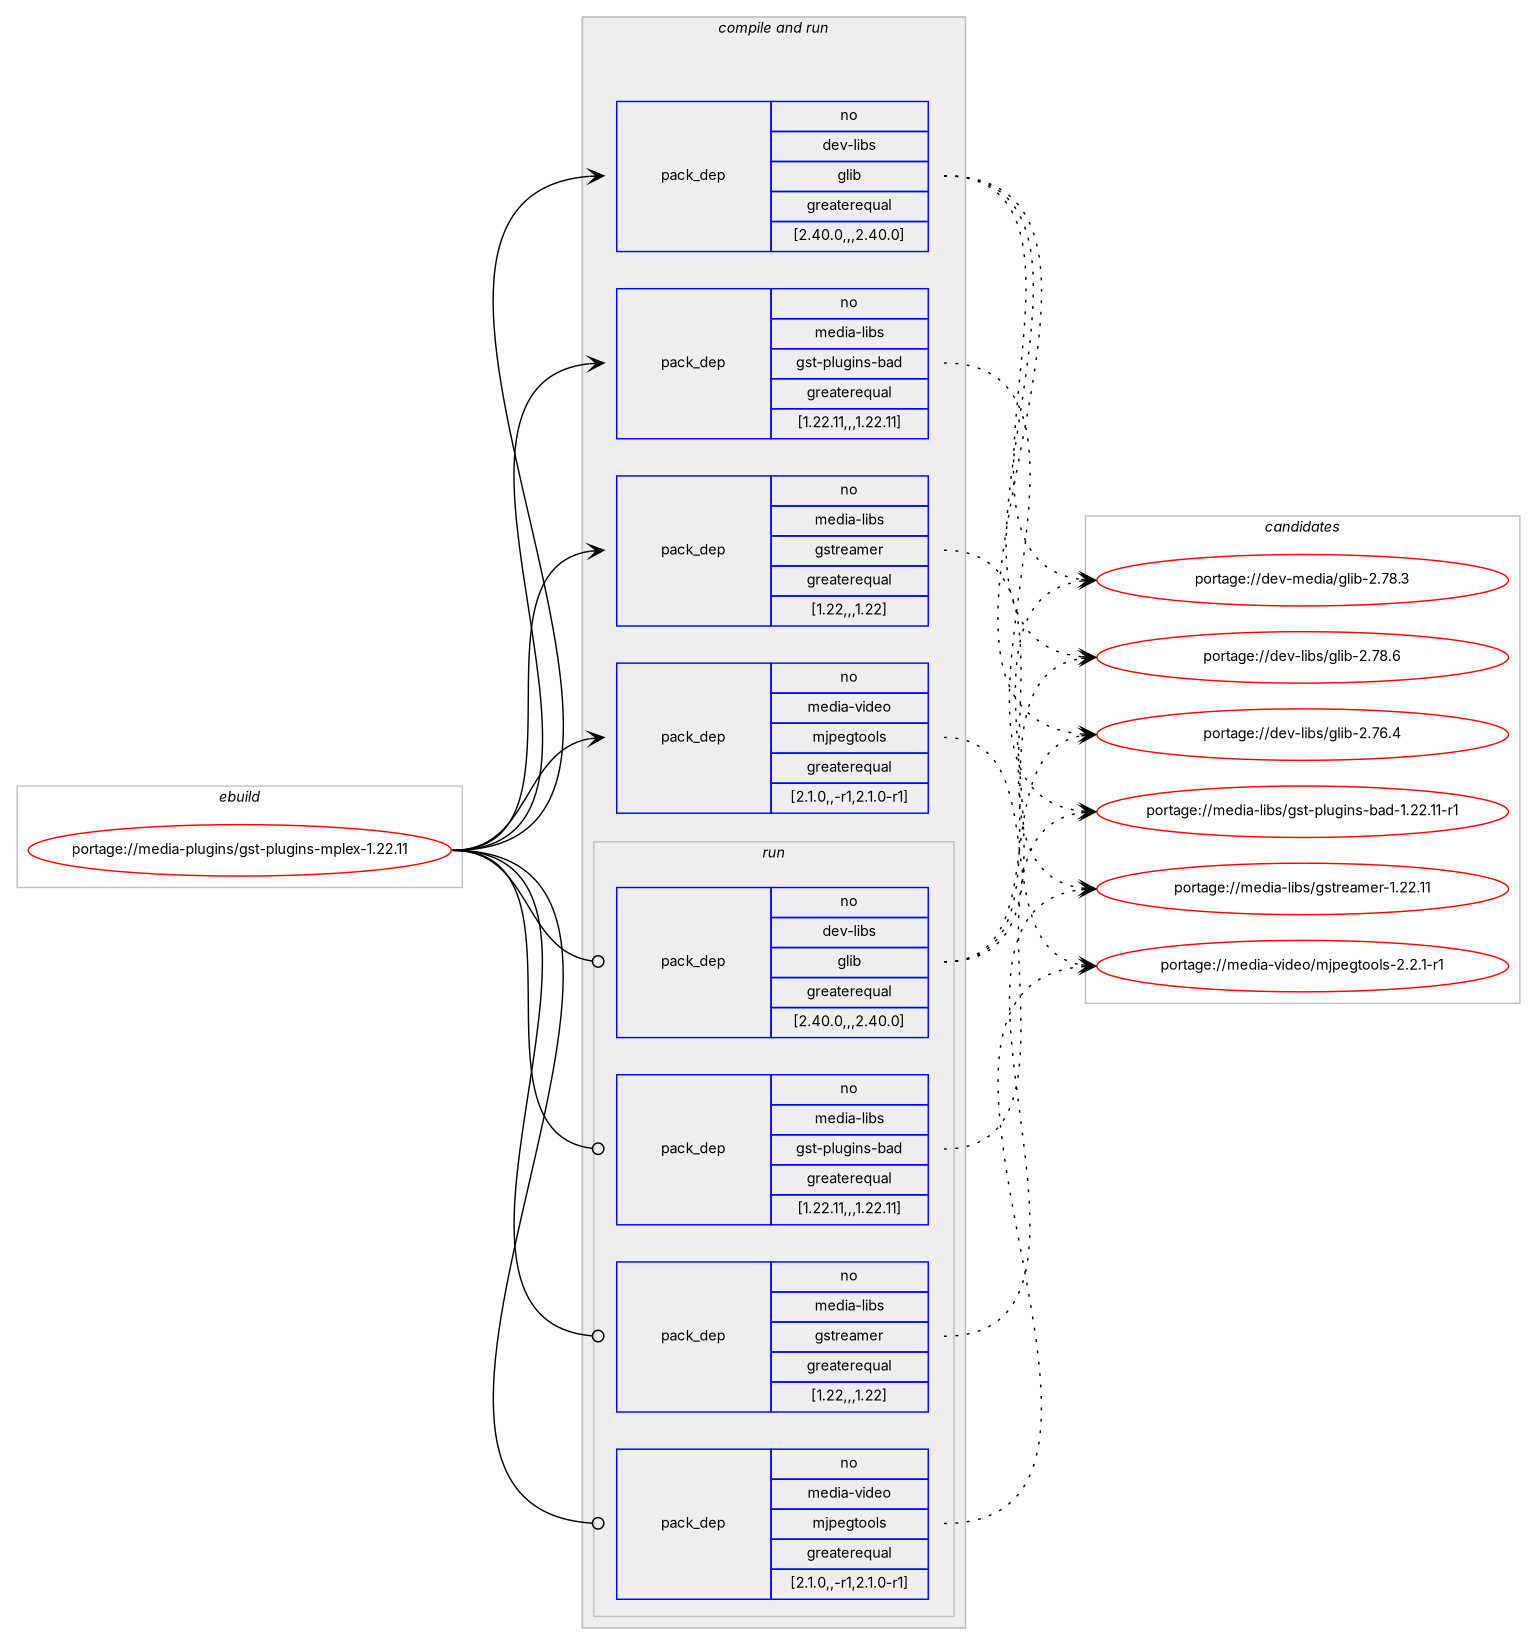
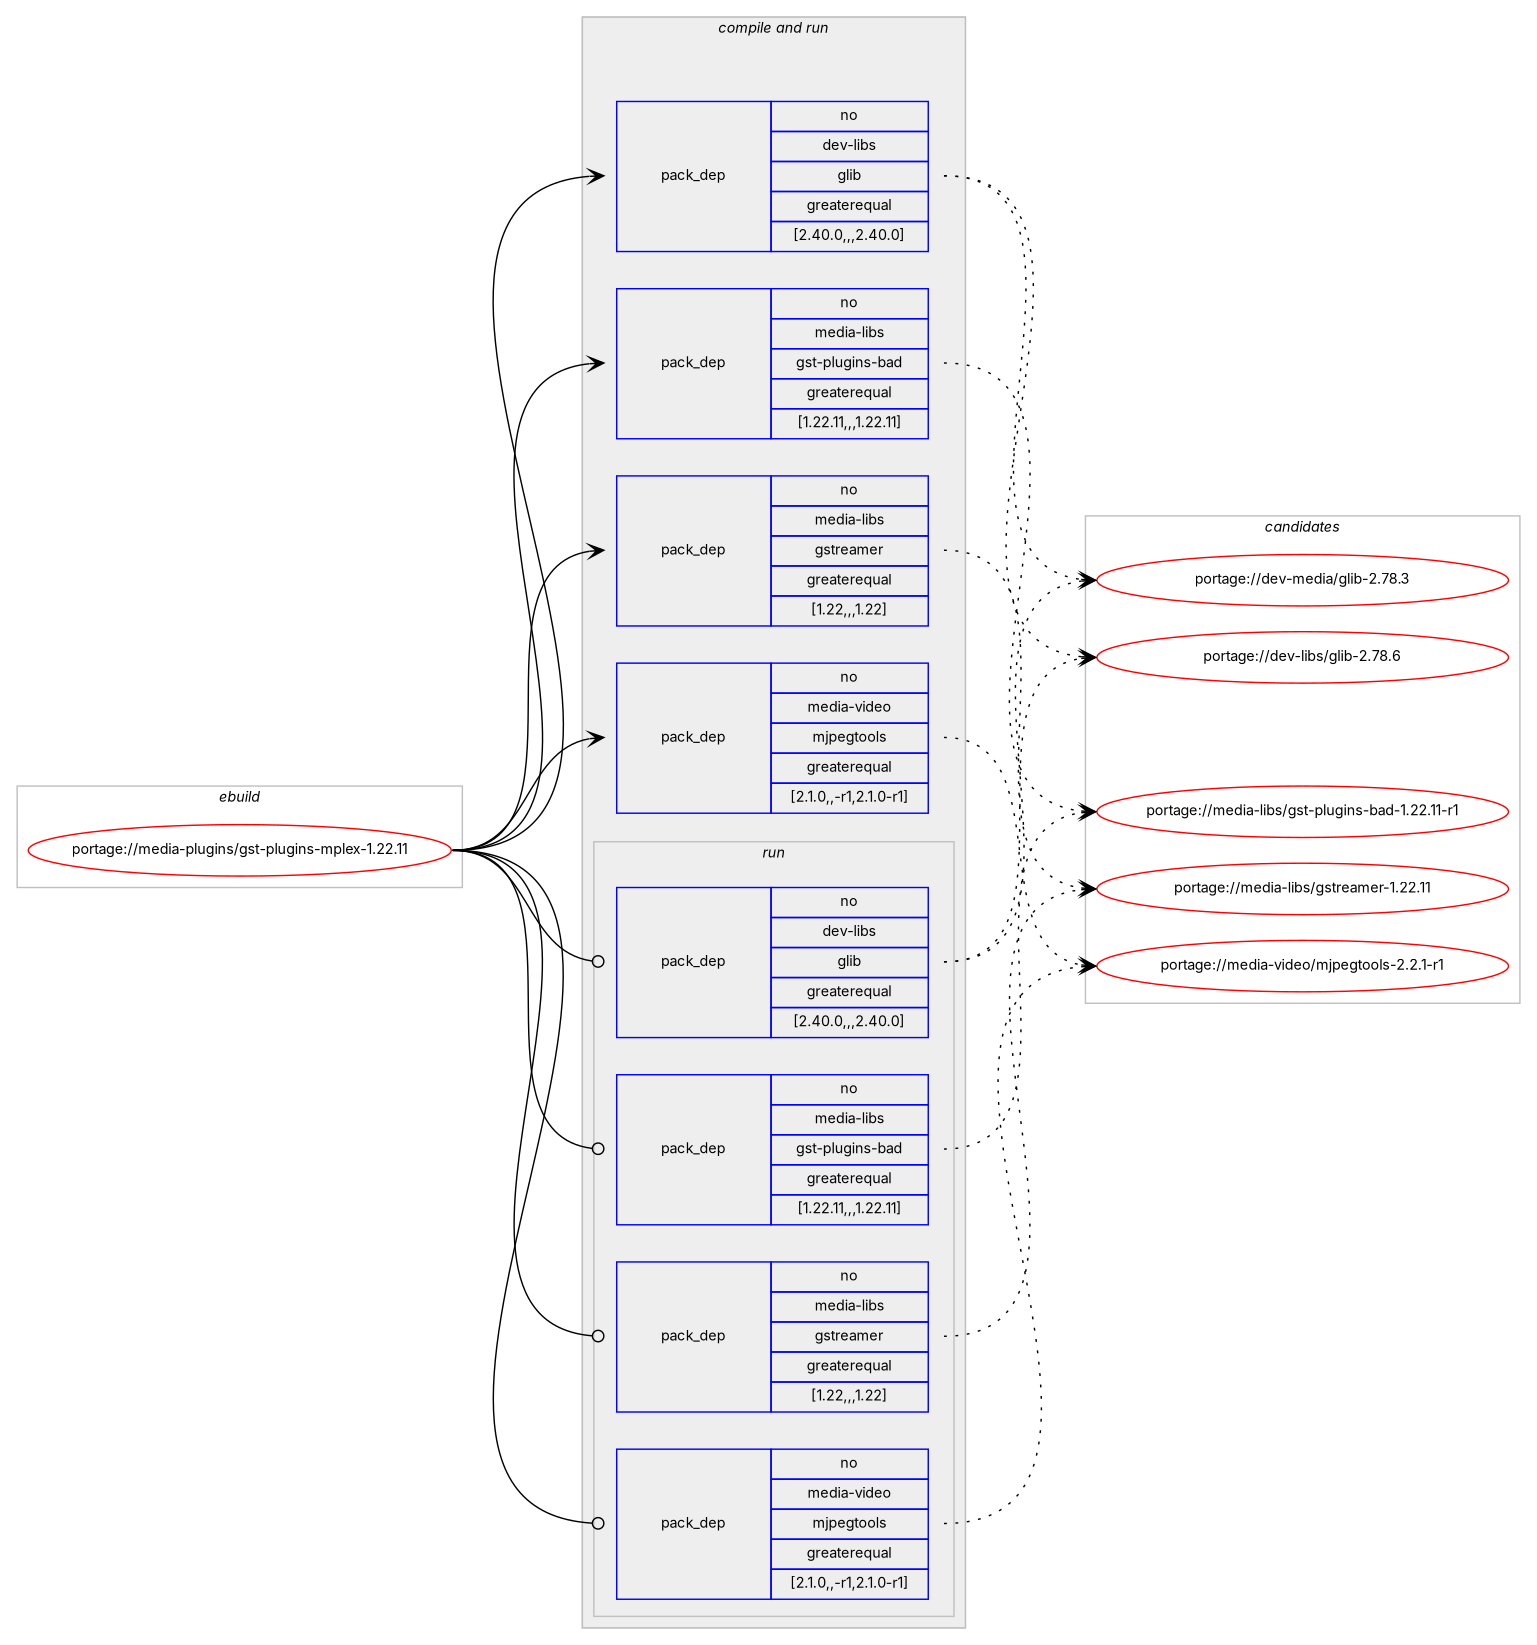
  digraph {
    compound=true
    concentrate=true
    fontname=Inter
    fontsize=10
    newrank=true
    rankdir=LR
    ranksep=1.5
    node [color=blue fontname=Inter fontsize=10 shape=none]
    edge [arrowhead=vee fontname=Inter headport=w style=dotted tailport=e weight=100]
    n1 [color=red label="portage://media-plugins/gst-plugins-mplex-1.22.11" width=4 shape=""]
    n2 [label=<<TABLE BORDER="0" CELLBORDER="1" CELLSPACING="0" CELLPADDING="4" WIDTH="220"><TR><TD ROWSPAN="6" CELLPADDING="30">pack_dep</TD></TR><TR><TD WIDTH="110">no</TD></TR><TR><TD>dev-libs</TD></TR><TR><TD>glib</TD></TR><TR><TD>greaterequal</TD></TR><TR><TD>[2.40.0,,,2.40.0]</TD></TR></TABLE>>]
    n3 [label=<<TABLE BORDER="0" CELLBORDER="1" CELLSPACING="0" CELLPADDING="4" WIDTH="220"><TR><TD ROWSPAN="6" CELLPADDING="30">pack_dep</TD></TR><TR><TD WIDTH="110">no</TD></TR><TR><TD>media-libs</TD></TR><TR><TD>gst-plugins-bad</TD></TR><TR><TD>greaterequal</TD></TR><TR><TD>[1.22.11,,,1.22.11]</TD></TR></TABLE>>]
    n4 [label=<<TABLE BORDER="0" CELLBORDER="1" CELLSPACING="0" CELLPADDING="4" WIDTH="220"><TR><TD ROWSPAN="6" CELLPADDING="30">pack_dep</TD></TR><TR><TD WIDTH="110">no</TD></TR><TR><TD>media-libs</TD></TR><TR><TD>gstreamer</TD></TR><TR><TD>greaterequal</TD></TR><TR><TD>[1.22,,,1.22]</TD></TR></TABLE>>]
    n5 [label=<<TABLE BORDER="0" CELLBORDER="1" CELLSPACING="0" CELLPADDING="4" WIDTH="220"><TR><TD ROWSPAN="6" CELLPADDING="30">pack_dep</TD></TR><TR><TD WIDTH="110">no</TD></TR><TR><TD>media-video</TD></TR><TR><TD>mjpegtools</TD></TR><TR><TD>greaterequal</TD></TR><TR><TD>[2.1.0,,-r1,2.1.0-r1]</TD></TR></TABLE>>]
    n6 [label=<<TABLE BORDER="0" CELLBORDER="1" CELLSPACING="0" CELLPADDING="4" WIDTH="220"><TR><TD ROWSPAN="6" CELLPADDING="30">pack_dep</TD></TR><TR><TD WIDTH="110">no</TD></TR><TR><TD>dev-libs</TD></TR><TR><TD>glib</TD></TR><TR><TD>greaterequal</TD></TR><TR><TD>[2.40.0,,,2.40.0]</TD></TR></TABLE>>]
    n7 [label=<<TABLE BORDER="0" CELLBORDER="1" CELLSPACING="0" CELLPADDING="4" WIDTH="220"><TR><TD ROWSPAN="6" CELLPADDING="30">pack_dep</TD></TR><TR><TD WIDTH="110">no</TD></TR><TR><TD>media-libs</TD></TR><TR><TD>gst-plugins-bad</TD></TR><TR><TD>greaterequal</TD></TR><TR><TD>[1.22.11,,,1.22.11]</TD></TR></TABLE>>]
    n8 [label=<<TABLE BORDER="0" CELLBORDER="1" CELLSPACING="0" CELLPADDING="4" WIDTH="220"><TR><TD ROWSPAN="6" CELLPADDING="30">pack_dep</TD></TR><TR><TD WIDTH="110">no</TD></TR><TR><TD>media-libs</TD></TR><TR><TD>gstreamer</TD></TR><TR><TD>greaterequal</TD></TR><TR><TD>[1.22,,,1.22]</TD></TR></TABLE>>]
    n9 [label=<<TABLE BORDER="0" CELLBORDER="1" CELLSPACING="0" CELLPADDING="4" WIDTH="220"><TR><TD ROWSPAN="6" CELLPADDING="30">pack_dep</TD></TR><TR><TD WIDTH="110">no</TD></TR><TR><TD>media-video</TD></TR><TR><TD>mjpegtools</TD></TR><TR><TD>greaterequal</TD></TR><TR><TD>[2.1.0,,-r1,2.1.0-r1]</TD></TR></TABLE>>]
-   n10 [color=red label="portage://dev-libs/glib-2.76.4" width=4 shape=""]
    n11 [color=red label="portage://dev-media/glib-2.78.3" width=4 shape=""]
    n12 [color=red label="portage://dev-libs/glib-2.78.6" width=4 shape=""]
    n13 [color=red label="portage://media-libs/gst-plugins-bad-1.22.11-r1" width=4 shape=""]
    n14 [color=red label="portage://media-libs/gstreamer-1.22.11" width=4 shape=""]
    n15 [color=red label="portage://media-video/mjpegtools-2.2.1-r1" width=4 shape=""]
    subgraph cluster_1 {
      color=gray
      label=<<i>ebuild</i>>
      rank=same
      n1
    }
    subgraph cluster_2 {
      color=gray
      label=<<i>dependencies</i>>
      subgraph cluster_3 {
        color=gray
        fillcolor="#eeeeee"
        label=<<i>compile</i>>
        style=filled
        subgraph sub_4 {
          color=gray
          fillcolor="#eeeeee"
          label=<<i>compile</i>>
          style=filled
          n2
        }
        subgraph sub_5 {
          color=gray
          fillcolor="#eeeeee"
          label=<<i>compile</i>>
          style=filled
          n3
        }
        subgraph sub_6 {
          color=gray
          fillcolor="#eeeeee"
          label=<<i>compile</i>>
          style=filled
          n4
        }
        subgraph sub_7 {
          color=gray
          fillcolor="#eeeeee"
          label=<<i>compile</i>>
          style=filled
          n5
        }
      }
      subgraph cluster_8 {
        color=gray
        fillcolor="#eeeeee"
        label=<<i>compile and run</i>>
        style=filled
      }
      subgraph cluster_9 {
        color=gray
        fillcolor="#eeeeee"
        label=<<i>run</i>>
        style=filled
        subgraph sub_10 {
          color=gray
          fillcolor="#eeeeee"
          label=<<i>run</i>>
          style=filled
          n6
        }
        subgraph sub_11 {
          color=gray
          fillcolor="#eeeeee"
          label=<<i>run</i>>
          style=filled
          n7
        }
        subgraph sub_12 {
          color=gray
          fillcolor="#eeeeee"
          label=<<i>run</i>>
          style=filled
          n8
        }
        subgraph sub_13 {
          color=gray
          fillcolor="#eeeeee"
          label=<<i>run</i>>
          style=filled
          n9
        }
      }
    }
    subgraph cluster_14 {
      color=gray
      label=<<i>candidates</i>>
      rank=same
      subgraph sub_15 {
        color=black
        label=<<i>candidates</i>>
        nodesep=1
        rank=same
-       n10
        n11
        n12
      }
      subgraph sub_16 {
        color=black
        label=<<i>candidates</i>>
        nodesep=1
        rank=same
        n13
      }
      subgraph sub_17 {
        color=black
        label=<<i>candidates</i>>
        nodesep=1
        rank=same
        n14
      }
      subgraph sub_18 {
        color=black
        label=<<i>candidates</i>>
        nodesep=1
        rank=same
        n15
      }
      subgraph sub_19 {
        color=black
        label=<<i>candidates</i>>
        nodesep=1
        rank=same
-       n10
        n11
        n12
      }
      subgraph sub_20 {
        color=black
        label=<<i>candidates</i>>
        nodesep=1
        rank=same
        n13
      }
      subgraph sub_21 {
        color=black
        label=<<i>candidates</i>>
        nodesep=1
        rank=same
        n14
      }
      subgraph sub_22 {
        color=black
        label=<<i>candidates</i>>
        nodesep=1
        rank=same
        n15
      }
    }
    n1 -> n2 [style=solid weight=20]
    n1 -> n3 [style=solid weight=20]
    n1 -> n4 [style=solid weight=20]
    n1 -> n5 [style=solid weight=20]
    n1 -> n6 [arrowhead=odot style=solid weight=20]
    n1 -> n7 [arrowhead=odot style=solid weight=20]
    n1 -> n8 [arrowhead=odot style=solid weight=20]
    n1 -> n9 [arrowhead=odot style=solid weight=20]
-   n2 -> n10
    n2 -> n11
    n2 -> n12
    n3 -> n13
    n4 -> n14
    n5 -> n15
-   n6 -> n10
    n6 -> n11
    n6 -> n12
    n7 -> n13
    n8 -> n14
    n9 -> n15
  }
